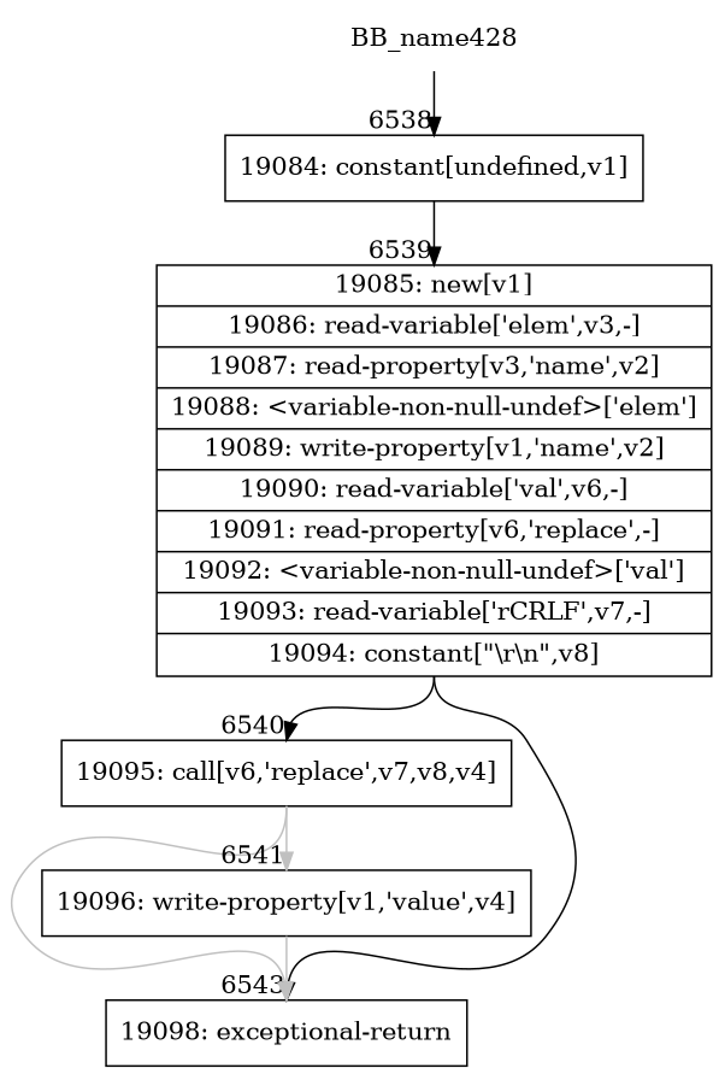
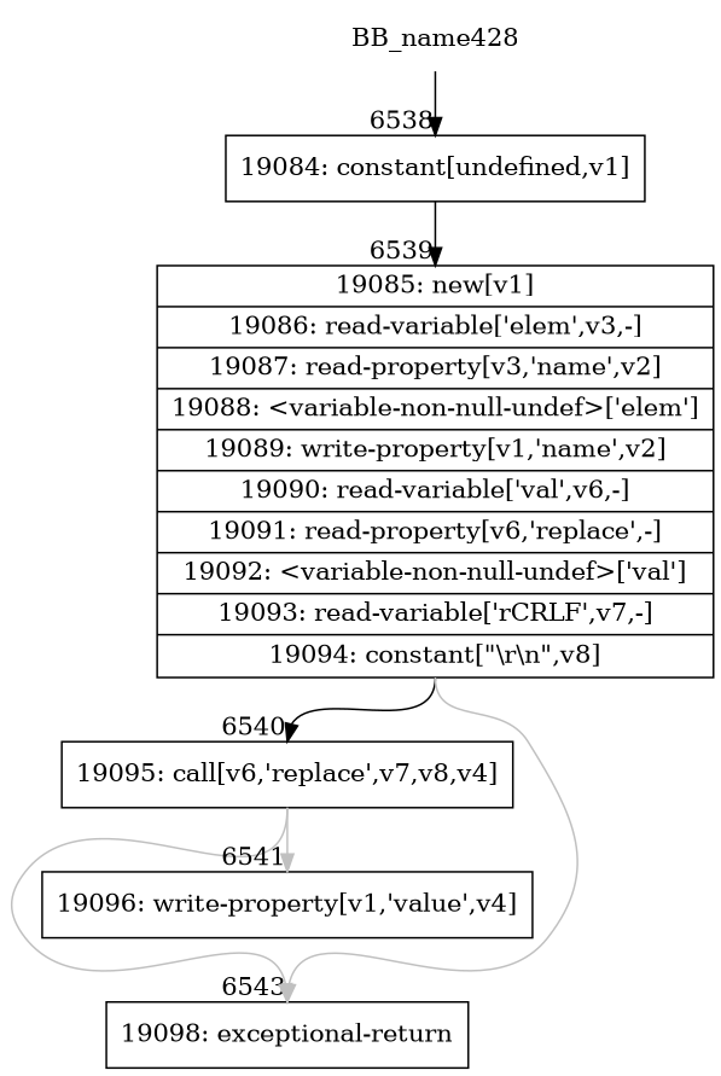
  digraph {
    rankdir=TD
    node [shape=record]
    edge [headport=n tailport=s color=gray]
    n1 [label=BB_name428 shape=none]
    n2 [label="{19084: constant[undefined,v1]}"]
    n3 [label="{19085: new[v1]|19086: read-variable['elem',v3,-]|19087: read-property[v3,'name',v2]|19088: \<variable-non-null-undef\>['elem']|19089: write-property[v1,'name',v2]|19090: read-variable['val',v6,-]|19091: read-property[v6,'replace',-]|19092: \<variable-non-null-undef\>['val']|19093: read-variable['rCRLF',v7,-]|19094: constant[\"\\r\\n\",v8]}"]
    n4 [label="{19095: call[v6,'replace',v7,v8,v4]}"]
    n5 [label="{19098: exceptional-return}"]
    n6 [label="{19096: write-property[v1,'value',v4]}"]
    n1 -> n2 [headlabel="    6538" color=""]
    n2 -> n3 [headlabel="      6539" color=""]
    n3 -> n4 [headlabel="      6540" color=""]
-   n3 -> n5 [color=black headlabel="      6543"]
+   n3 -> n5 [headlabel="      6543"]
    n4 -> n5
    n4 -> n6 [headlabel="      6541"]
-   n6 -> n5
  }
